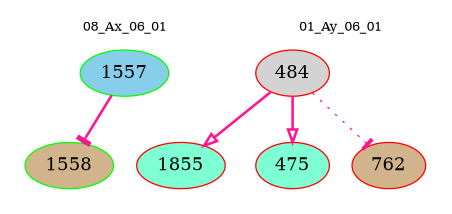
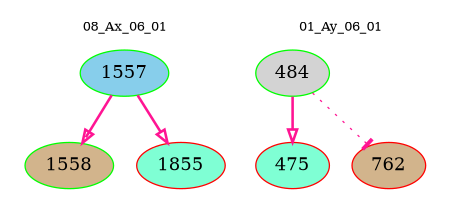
  digraph {
    node [color=green fillcolor=tan style=filled]
    edge [arrowhead=tee color=deeppink style=bold]
    n1 [fillcolor=skyblue label=1557]
    n2 [label=1558]
    n3 [color=red fillcolor=aquamarine label=1855]
-   n4 [color=red fillcolor=lightgrey label=484]
+   n4 [fillcolor=lightgrey label=484]
    n5 [color=red fillcolor=aquamarine label=475]
    n6 [color=red label=762]
    subgraph cluster_1 {
      color=white
      fontsize=10
      label="08_Ax_06_01"
      n1
      n2
      n3
    }
    subgraph cluster_2 {
      color=white
      fontsize=10
      label="01_Ay_06_01"
      n4
      n5
      n6
    }
-   n1 -> n2
-   n4 -> n3 [arrowhead=onormal]
+   n1 -> n2 [arrowhead=onormal]
+   n1 -> n3 [arrowhead=onormal]
    n4 -> n5 [arrowhead=onormal]
    n4 -> n6 [style=dotted]
  }
